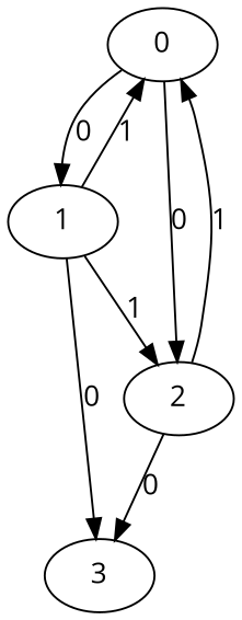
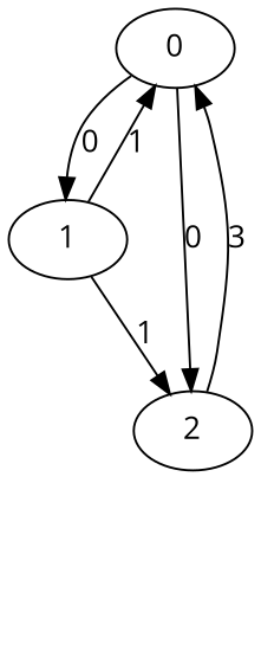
  digraph {
    fontname="Open Sans"
    node [fontname="Open Sans"]
    edge [fontname="Open Sans"]
    0
    1
    2
-   3
    0 -> 1 [label=0]
    0 -> 2 [label=0]
    1 -> 0 [label=1]
    1 -> 2 [label=1]
-   1 -> 3 [label=0]
-   2 -> 0 [label=1]
-   2 -> 3 [label=0]
+   2 -> 0 [label=3]
  }
